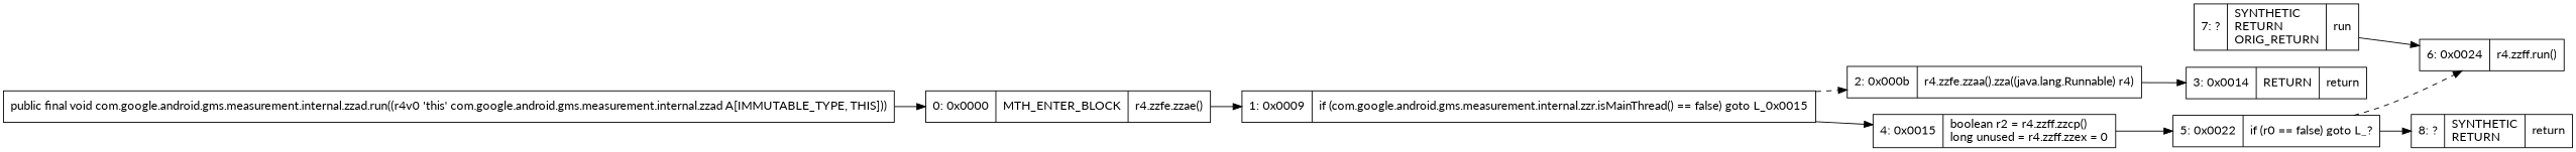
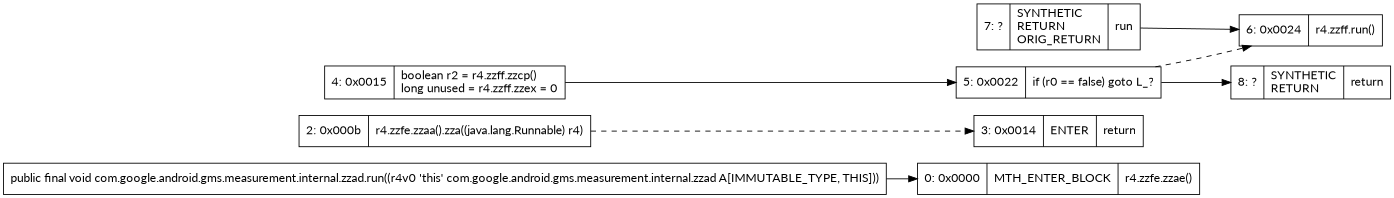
  digraph {
    fontname=Lato
    rankdir=LR
    node [fontname=Lato shape=record]
    edge [fontname=Lato]
    n1 [label="{0\:\ 0x0000|MTH_ENTER_BLOCK\l|r4.zzfe.zzae()\l}"]
-   n2 [label="{1\:\ 0x0009|if (com.google.android.gms.measurement.internal.zzr.isMainThread() == false) goto L_0x0015\l}"]
    n3 [label="{2\:\ 0x000b|r4.zzfe.zzaa().zza((java.lang.Runnable) r4)\l}"]
    n4 [label="{4\:\ 0x0015|boolean r2 = r4.zzff.zzcp()\llong unused = r4.zzff.zzex = 0\l}"]
-   n5 [label="{3\:\ 0x0014|RETURN\l|return\l}"]
+   n5 [label="{3\:\ 0x0014|ENTER\l|return\l}"]
    n6 [label="{5\:\ 0x0022|if (r0 == false) goto L_?\l}"]
    n7 [label="{6\:\ 0x0024|r4.zzff.run()\l}"]
    n8 [label="{8\:\ ?|SYNTHETIC\lRETURN\l|return\l}"]
    n9 [label="{7\:\ ?|SYNTHETIC\lRETURN\lORIG_RETURN\l|run\l}"]
    n10 [label="{public final void com.google.android.gms.measurement.internal.zzad.run((r4v0 'this' com.google.android.gms.measurement.internal.zzad A[IMMUTABLE_TYPE, THIS])) }"]
-   n1 -> n2
-   n2 -> n3 [style=dashed]
-   n2 -> n4
-   n3 -> n5
+   n3 -> n5 [style=dashed]
    n4 -> n6
    n6 -> n7 [style=dashed]
    n6 -> n8
    n9 -> n7
    n10 -> n1
  }
